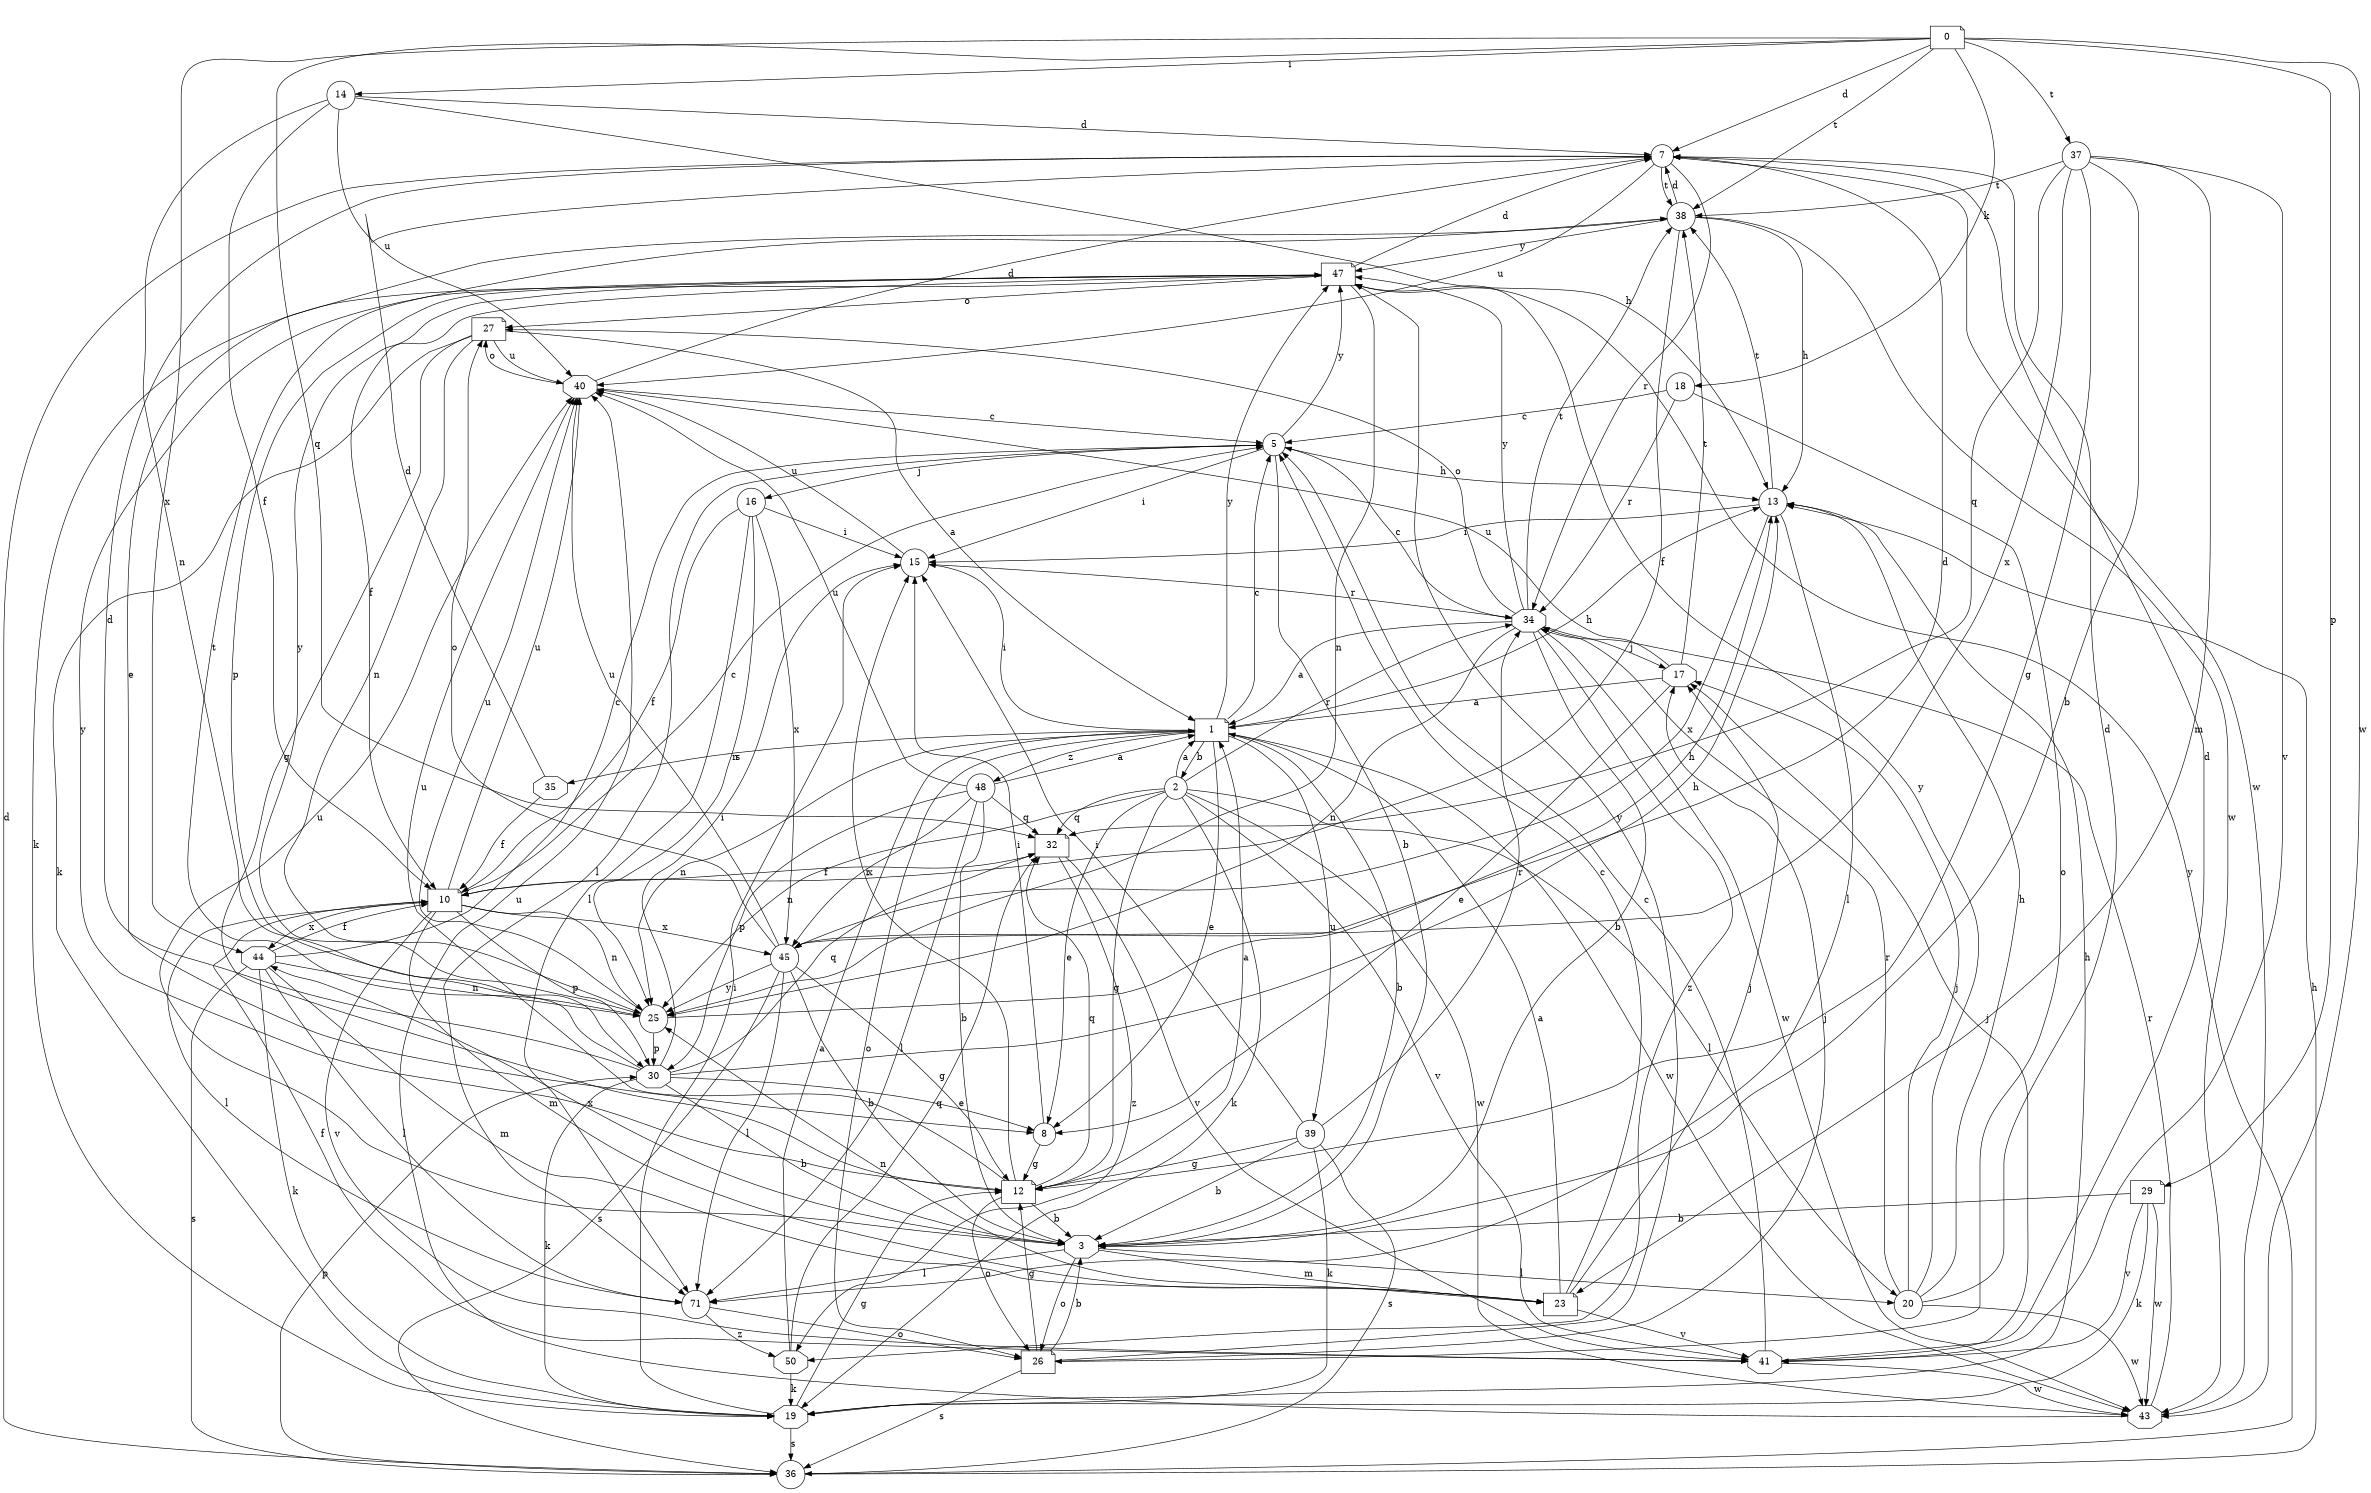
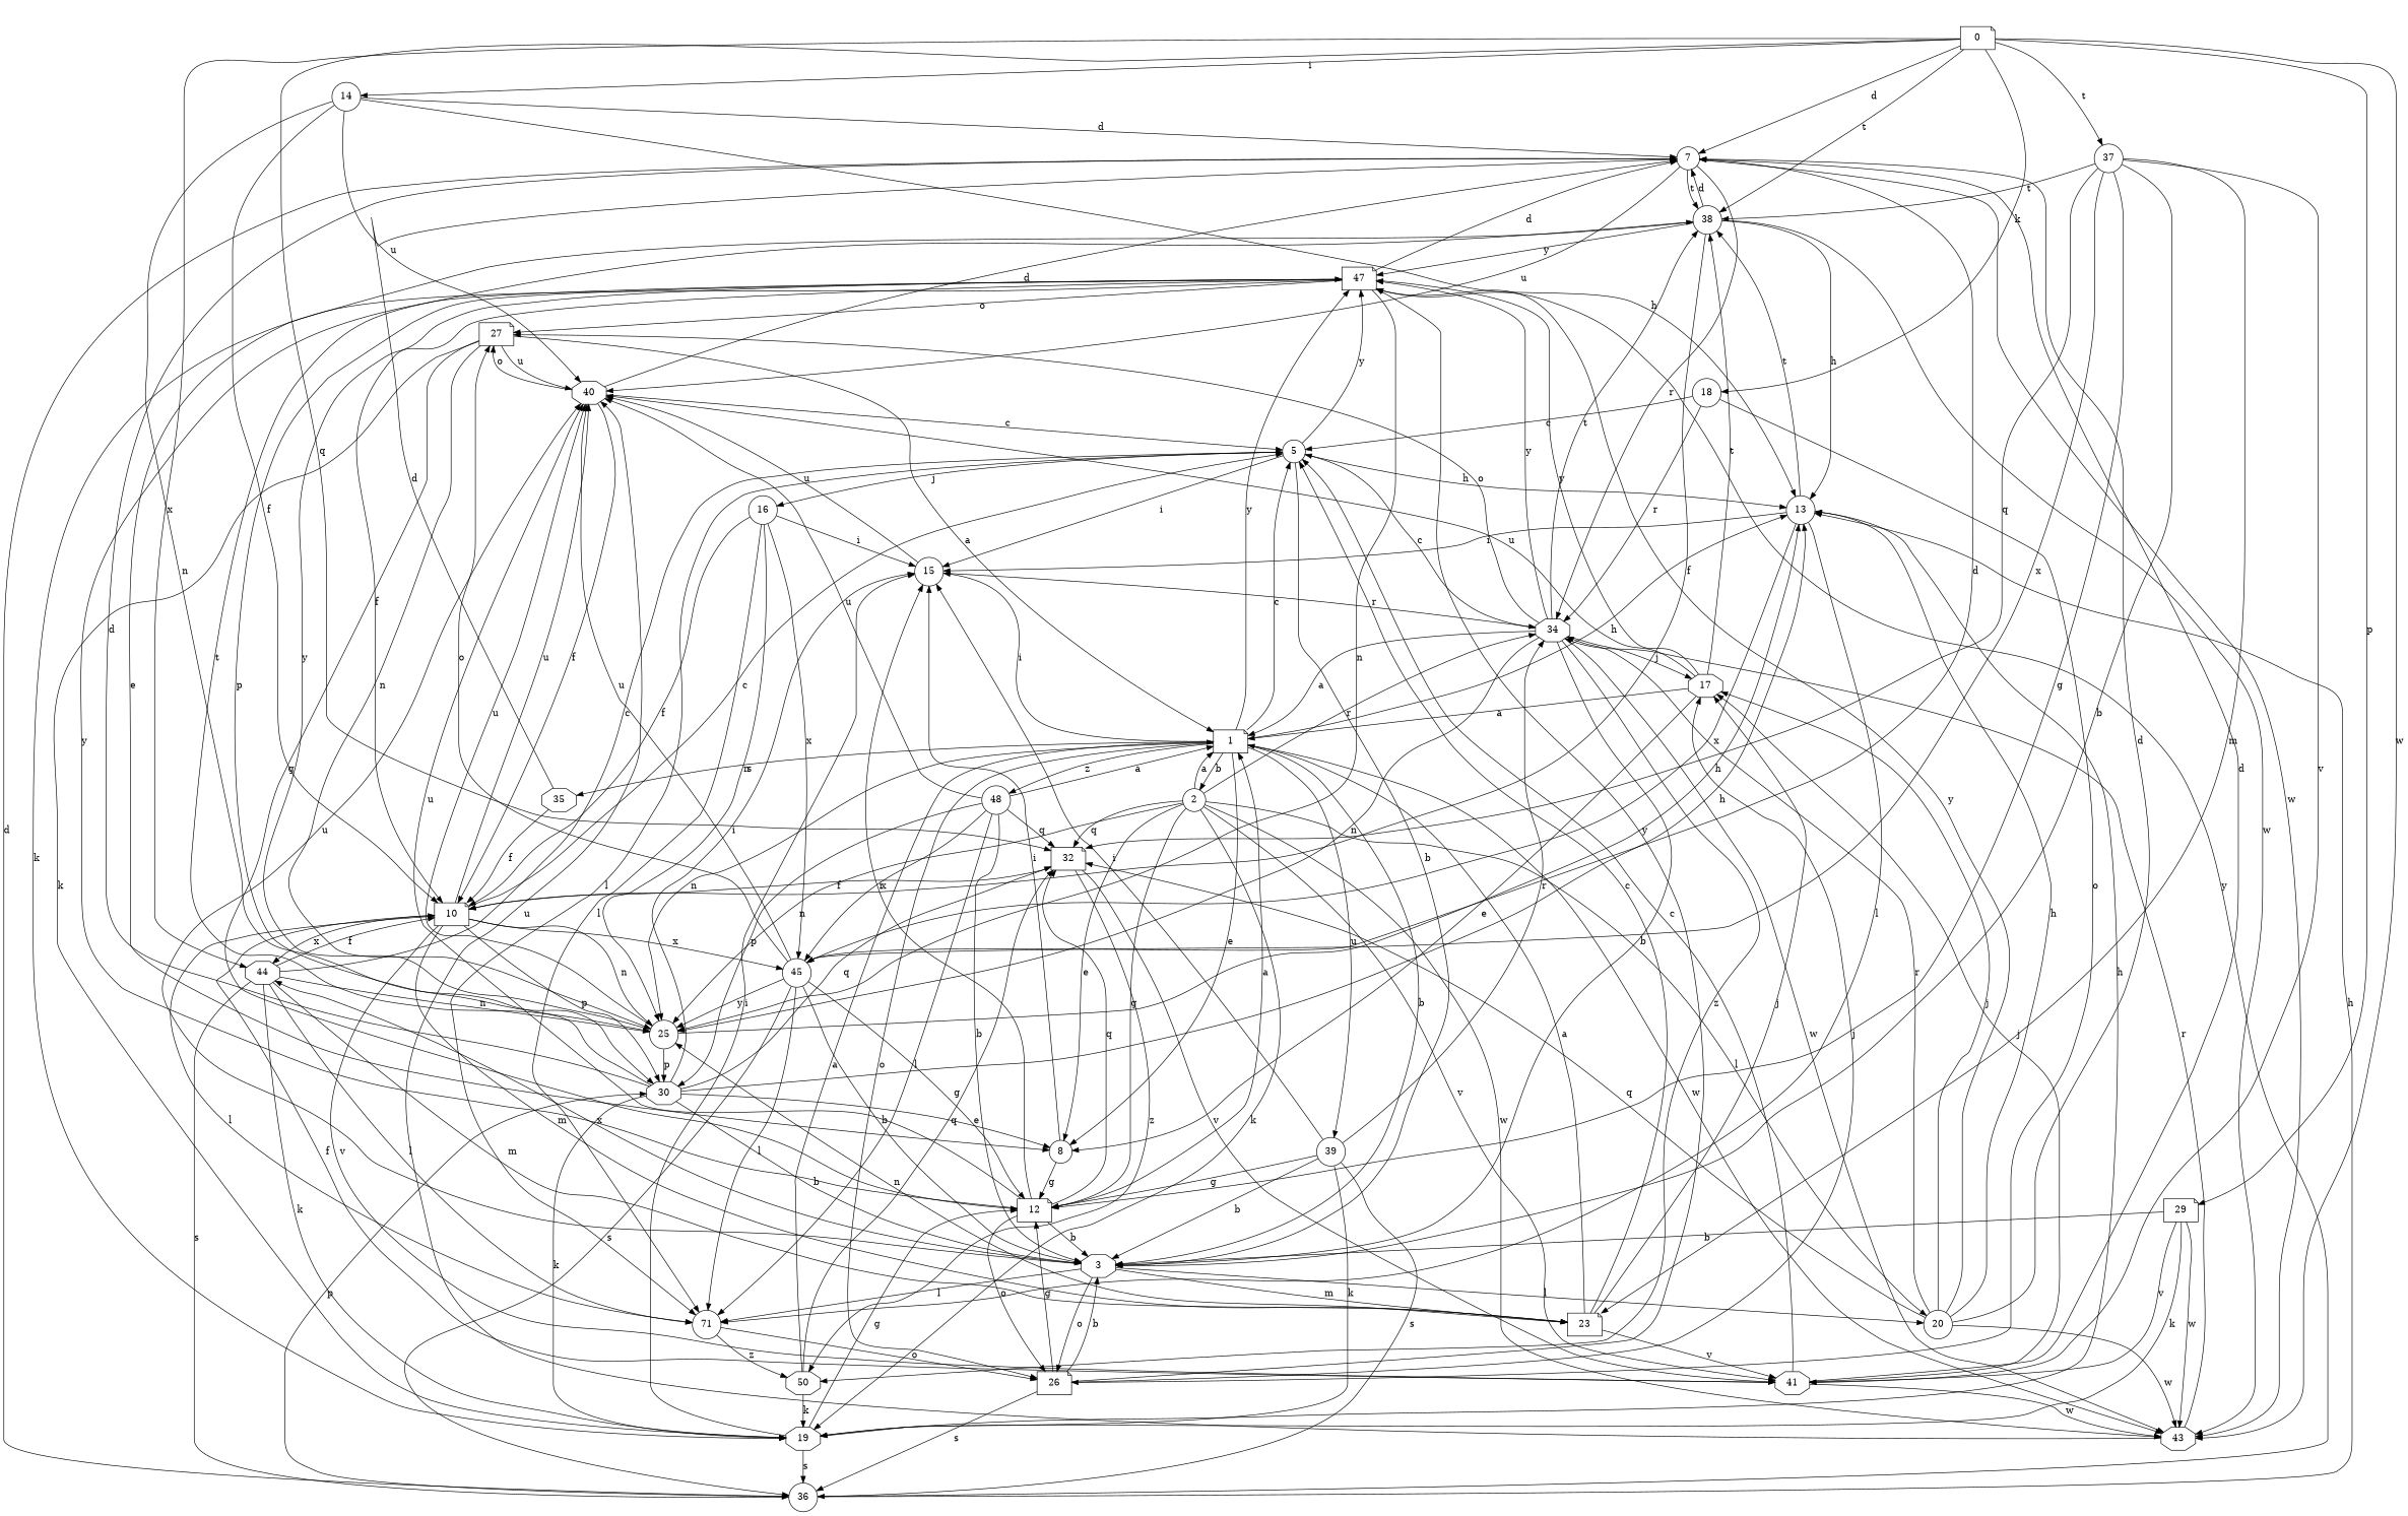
  strict digraph {
    node [shape=circle]
    0 [shape=note]
    7
    14
    18
    29 [shape=note]
    32 [shape=note]
    37
    38
    43 [shape=octagon]
    44 [shape=octagon]
    34 [shape=octagon]
    40 [shape=octagon]
    13
    25
    10 [shape=note]
    5
    26 [shape=note]
    3 [shape=octagon]
    19 [shape=octagon]
    41 [shape=octagon]
    50 [shape=octagon]
    12 [shape=note]
    23 [shape=note]
    45
    8
    47 [shape=note]
    n27 [label=71]
    36
    1 [shape=note]
    2
    15
    35 [shape=octagon]
    39
    48
    20
    16
    30 [shape=octagon]
    17 [shape=octagon]
    27 [shape=note]
    0 -> 7 [label=d]
    0 -> 14 [label=i]
    0 -> 18 [label=k]
    0 -> 29 [label=p]
    0 -> 32 [label=q]
    0 -> 37 [label=t]
    0 -> 38 [label=t]
    0 -> 43 [label=w]
    0 -> 44 [label=x]
    7 -> 38 [label=t]
    7 -> 43 [label=w]
    7 -> 34 [label=r]
    7 -> 40 [label=u]
    14 -> 7 [label=d]
    14 -> 40 [label=u]
    14 -> 13 [label=h]
    14 -> 25 [label=n]
    14 -> 10 [label=f]
    18 -> 34 [label=r]
    18 -> 5 [label=c]
    18 -> 26 [label=o]
    29 -> 43 [label=w]
    29 -> 3 [label=b]
    29 -> 19 [label=k]
    29 -> 41 [label=v]
    32 -> 10 [label=f]
    32 -> 41 [label=v]
    32 -> 50 [label=z]
    37 -> 32 [label=q]
    37 -> 38 [label=t]
    37 -> 3 [label=b]
    37 -> 41 [label=v]
    37 -> 12 [label=g]
    37 -> 23 [label=m]
    37 -> 45 [label=x]
    38 -> 7 [label=d]
    38 -> 43 [label=w]
    38 -> 13 [label=h]
    38 -> 10 [label=f]
    38 -> 8 [label=e]
    38 -> 47 [label=y]
    43 -> 34 [label=r]
    43 -> 40 [label=u]
    44 -> 25 [label=n]
    44 -> 10 [label=f]
    44 -> 5 [label=c]
    44 -> 19 [label=k]
    44 -> 23 [label=m]
    44 -> n27 [label=l]
    44 -> 36 [label=s]
    34 -> 38 [label=t]
    34 -> 43 [label=w]
    34 -> 25 [label=n]
    34 -> 5 [label=c]
    34 -> 3 [label=b]
    34 -> 50 [label=z]
    34 -> 47 [label=y]
    34 -> 1 [label=a]
    34 -> 17 [label=j]
    34 -> 27 [label=o]
    40 -> 7 [label=d]
+   40 -> 10 [label=f]
    40 -> 5 [label=c]
    40 -> 27 [label=o]
    13 -> 38 [label=t]
    13 -> 45 [label=x]
    13 -> n27 [label=l]
    13 -> 15 [label=i]
    25 -> 40 [label=u]
    25 -> 13 [label=h]
    25 -> 47 [label=y]
    25 -> 30 [label=p]
    10 -> 44 [label=x]
    10 -> 40 [label=u]
    10 -> 25 [label=n]
    10 -> 5 [label=c]
    10 -> 41 [label=v]
    10 -> 23 [label=m]
    10 -> 45 [label=x]
    10 -> n27 [label=l]
    10 -> 30 [label=p]
    5 -> 13 [label=h]
    5 -> 3 [label=b]
    5 -> 47 [label=y]
    5 -> n27 [label=l]
    5 -> 15 [label=i]
    5 -> 16 [label=j]
    26 -> 3 [label=b]
    26 -> 12 [label=g]
    26 -> 47 [label=y]
    26 -> 36 [label=s]
    26 -> 17 [label=j]
    3 -> 44 [label=x]
    3 -> 40 [label=u]
    3 -> 26 [label=o]
    3 -> 23 [label=m]
    3 -> n27 [label=l]
    3 -> 20 [label=l]
    19 -> 13 [label=h]
    19 -> 12 [label=g]
    19 -> 36 [label=s]
    19 -> 15 [label=i]
    41 -> 7 [label=d]
    41 -> 43 [label=w]
    41 -> 10 [label=f]
    41 -> 5 [label=c]
    41 -> 17 [label=j]
    50 -> 32 [label=q]
    50 -> 19 [label=k]
    50 -> 1 [label=a]
    12 -> 32 [label=q]
    12 -> 40 [label=u]
    12 -> 26 [label=o]
    12 -> 3 [label=b]
    12 -> 47 [label=y]
    12 -> 1 [label=a]
    12 -> 15 [label=i]
    23 -> 25 [label=n]
    23 -> 5 [label=c]
    23 -> 41 [label=v]
    23 -> 1 [label=a]
    23 -> 17 [label=j]
    45 -> 7 [label=d]
    45 -> 40 [label=u]
    45 -> 25 [label=y]
    45 -> 3 [label=b]
    45 -> 12 [label=g]
    45 -> n27 [label=l]
    45 -> 36 [label=s]
    45 -> 27 [label=o]
    8 -> 12 [label=g]
    8 -> 15 [label=i]
    47 -> 7 [label=d]
    47 -> 25 [label=n]
    47 -> 10 [label=f]
    47 -> 19 [label=k]
    47 -> 30 [label=p]
    47 -> 27 [label=o]
    n27 -> 26 [label=o]
    n27 -> 50 [label=z]
    36 -> 7 [label=d]
    36 -> 13 [label=h]
    36 -> 47 [label=y]
    36 -> 30 [label=p]
    1 -> 43 [label=w]
    1 -> 13 [label=h]
    1 -> 25 [label=n]
    1 -> 5 [label=c]
    1 -> 26 [label=o]
    1 -> 3 [label=b]
    1 -> 8 [label=e]
    1 -> 47 [label=y]
    1 -> 2 [label=b]
    1 -> 15 [label=i]
    1 -> 35 [label=s]
    1 -> 39 [label=u]
    1 -> 48 [label=z]
    2 -> 32 [label=q]
    2 -> 43 [label=w]
    2 -> 34 [label=r]
    2 -> 25 [label=n]
    2 -> 19 [label=k]
    2 -> 41 [label=v]
    2 -> 12 [label=g]
    2 -> 8 [label=e]
    2 -> 1 [label=a]
    2 -> 20 [label=l]
    15 -> 34 [label=r]
    15 -> 40 [label=u]
    35 -> 7 [label=d]
    35 -> 10 [label=f]
    39 -> 34 [label=r]
    39 -> 3 [label=b]
    39 -> 19 [label=k]
    39 -> 12 [label=g]
    39 -> 36 [label=s]
    39 -> 15 [label=i]
    48 -> 32 [label=q]
    48 -> 40 [label=u]
    48 -> 3 [label=b]
    48 -> 45 [label=x]
    48 -> n27 [label=l]
    48 -> 1 [label=a]
    48 -> 30 [label=p]
    20 -> 7 [label=d]
+   20 -> 32 [label=q]
    20 -> 43 [label=w]
    20 -> 34 [label=r]
    20 -> 13 [label=h]
    20 -> 47 [label=y]
    20 -> 17 [label=j]
    16 -> 25 [label=n]
    16 -> 10 [label=f]
    16 -> 45 [label=x]
    16 -> n27 [label=l]
    16 -> 15 [label=i]
    30 -> 7 [label=d]
    30 -> 32 [label=q]
    30 -> 38 [label=t]
    30 -> 13 [label=h]
    30 -> 3 [label=b]
    30 -> 19 [label=k]
    30 -> 8 [label=e]
    30 -> 15 [label=i]
    17 -> 38 [label=t]
    17 -> 40 [label=u]
    17 -> 8 [label=e]
+   17 -> 47 [label=y]
    17 -> 1 [label=a]
    27 -> 40 [label=u]
    27 -> 25 [label=n]
    27 -> 19 [label=k]
    27 -> 12 [label=g]
    27 -> 1 [label=a]
  }
